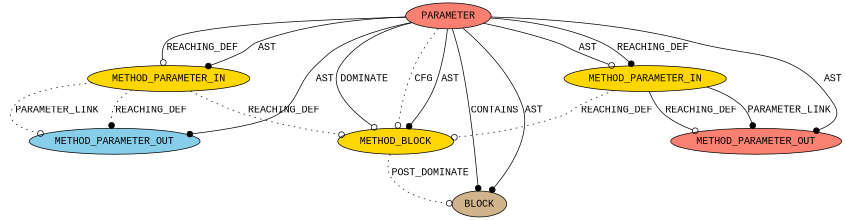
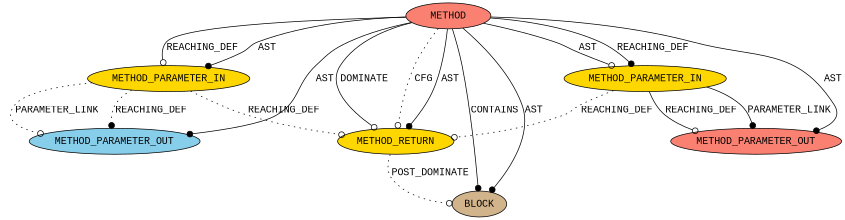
  digraph {
    fontname="Liberation Mono"
    node [CODE=p2 EVALUATION_STRATEGY=BY_VALUE IS_VARIADIC=false ORDER=2 TYPE_FULL_NAME=ANY fillcolor=gold fontname="Liberation Mono" style=filled]
    edge [arrowhead=odot fontname="Liberation Mono" style=solid]
    n1 [INDEX=2 NAME=p2 label=METHOD_PARAMETER_IN]
    n2 [INDEX=2 NAME=p2 fillcolor=skyblue label=METHOD_PARAMETER_OUT]
-   n3 [CODE=RET label=METHOD_BLOCK IS_VARIADIC=""]
+   n3 [CODE=RET label=METHOD_RETURN IS_VARIADIC=""]
    n4 [ARGUMENT_INDEX=1 CODE="<empty>" ORDER=1 fillcolor=tan label=BLOCK EVALUATION_STRATEGY="" IS_VARIADIC=""]
    n5 [CODE=p1 INDEX=1 NAME=p1 ORDER=1 label=METHOD_PARAMETER_IN]
    n6 [CODE=p1 INDEX=1 NAME=p1 ORDER=1 fillcolor=salmon label=METHOD_PARAMETER_OUT]
-   n7 [AST_PARENT_FULL_NAME="<global>" AST_PARENT_TYPE=NAMESPACE_BLOCK CODE="<empty>" FILENAME="<empty>" FULL_NAME="<operator>.logicalOr" IS_EXTERNAL=true NAME="<operator>.logicalOr" ORDER=0 fillcolor=salmon label=PARAMETER EVALUATION_STRATEGY="" IS_VARIADIC="" TYPE_FULL_NAME=""]
+   n7 [AST_PARENT_FULL_NAME="<global>" AST_PARENT_TYPE=NAMESPACE_BLOCK CODE="<empty>" FILENAME="<empty>" FULL_NAME="<operator>.logicalOr" IS_EXTERNAL=true NAME="<operator>.logicalOr" ORDER=0 fillcolor=salmon label=METHOD EVALUATION_STRATEGY="" IS_VARIADIC="" TYPE_FULL_NAME=""]
    n1 -> n2 [label=PARAMETER_LINK style=dotted]
    n1 -> n2 [VARIABLE=p2 arrowhead=dot label=REACHING_DEF style=dotted]
    n1 -> n3 [VARIABLE=p2 label=REACHING_DEF style=dotted]
    n3 -> n4 [label=POST_DOMINATE style=dotted]
    n5 -> n3 [VARIABLE=p1 label=REACHING_DEF style=dotted]
    n5 -> n6 [arrowhead=dot label=PARAMETER_LINK]
    n5 -> n6 [VARIABLE=p1 label=REACHING_DEF]
    n7 -> n1 [arrowhead=dot label=AST]
    n7 -> n1 [label=REACHING_DEF]
    n7 -> n2 [arrowhead=dot label=AST]
    n7 -> n3 [label=DOMINATE]
    n7 -> n3 [label=CFG style=dotted]
    n7 -> n3 [arrowhead=dot label=AST]
    n7 -> n4 [arrowhead=dot label=CONTAINS]
    n7 -> n4 [arrowhead=dot label=AST]
    n7 -> n5 [arrowhead=dot label=REACHING_DEF]
    n7 -> n5 [label=AST]
    n7 -> n6 [arrowhead=dot label=AST]
  }
